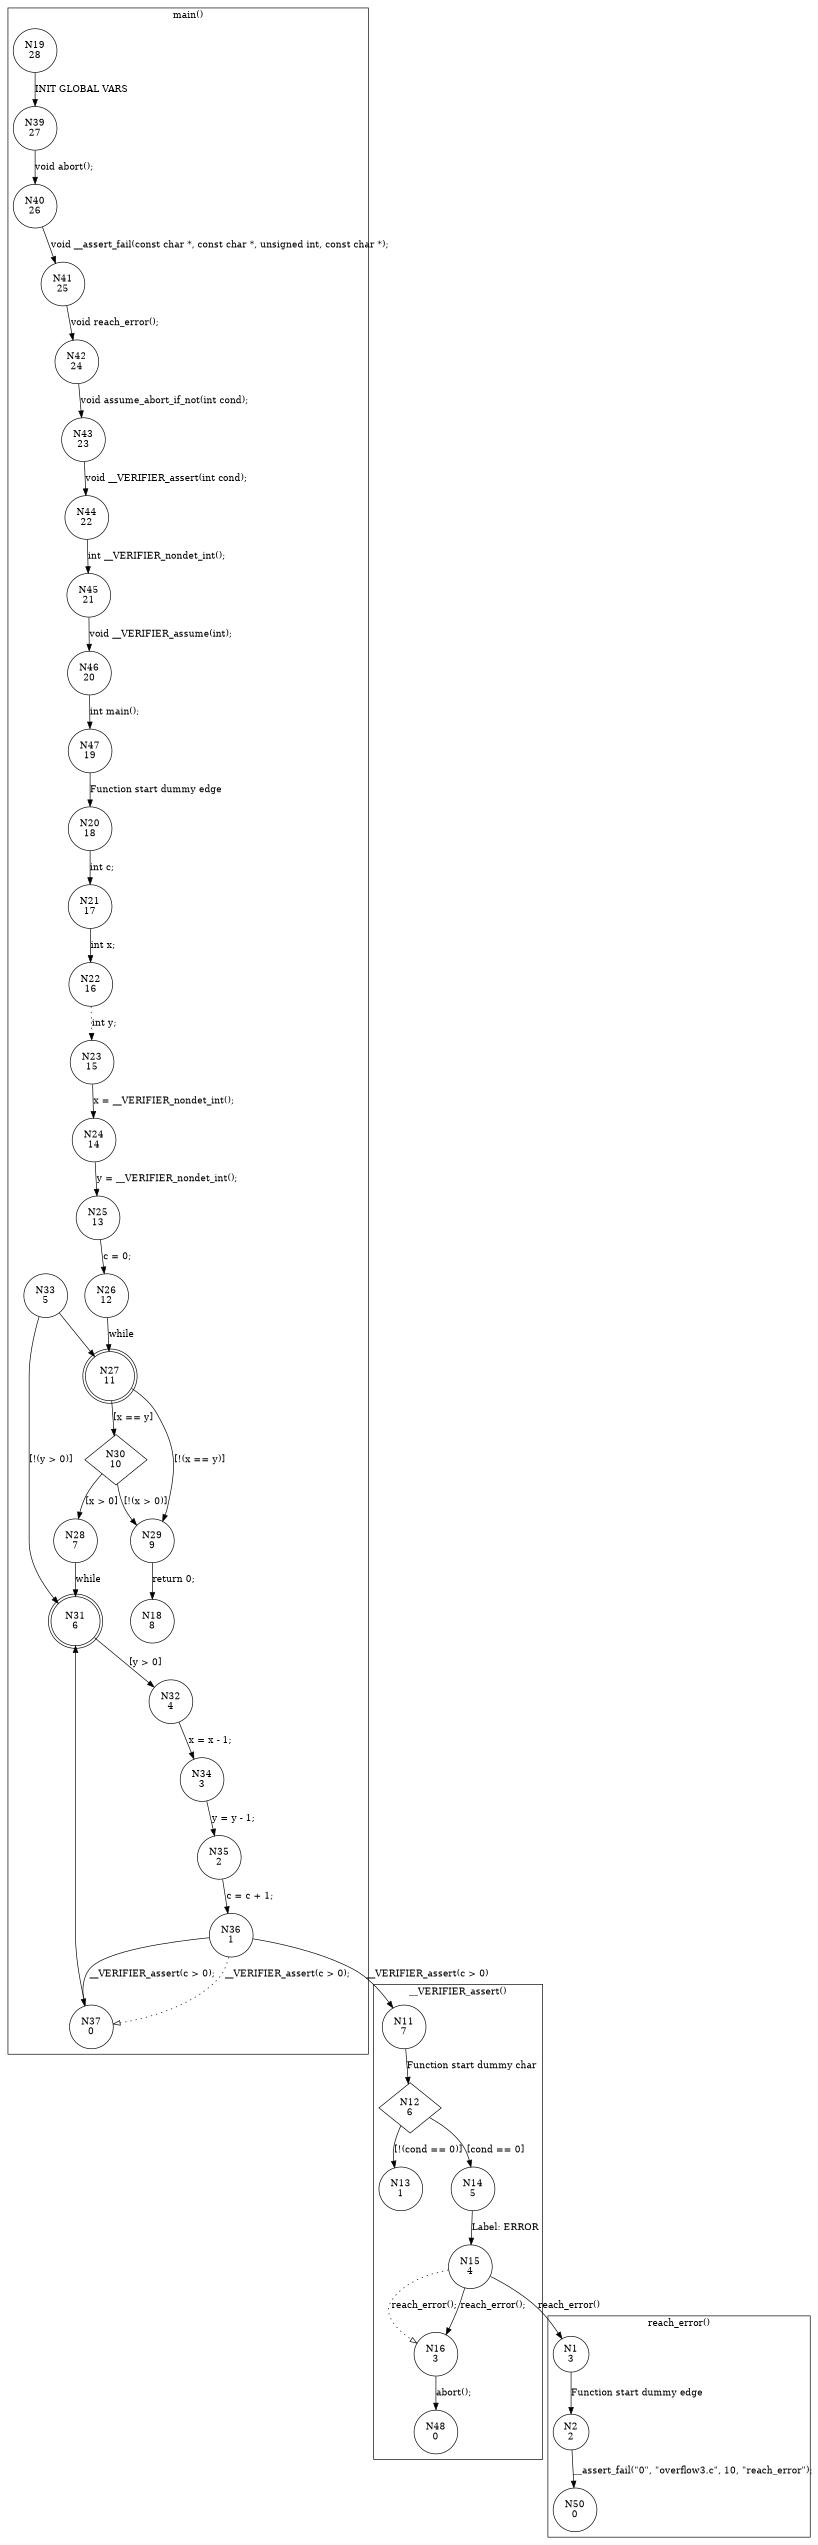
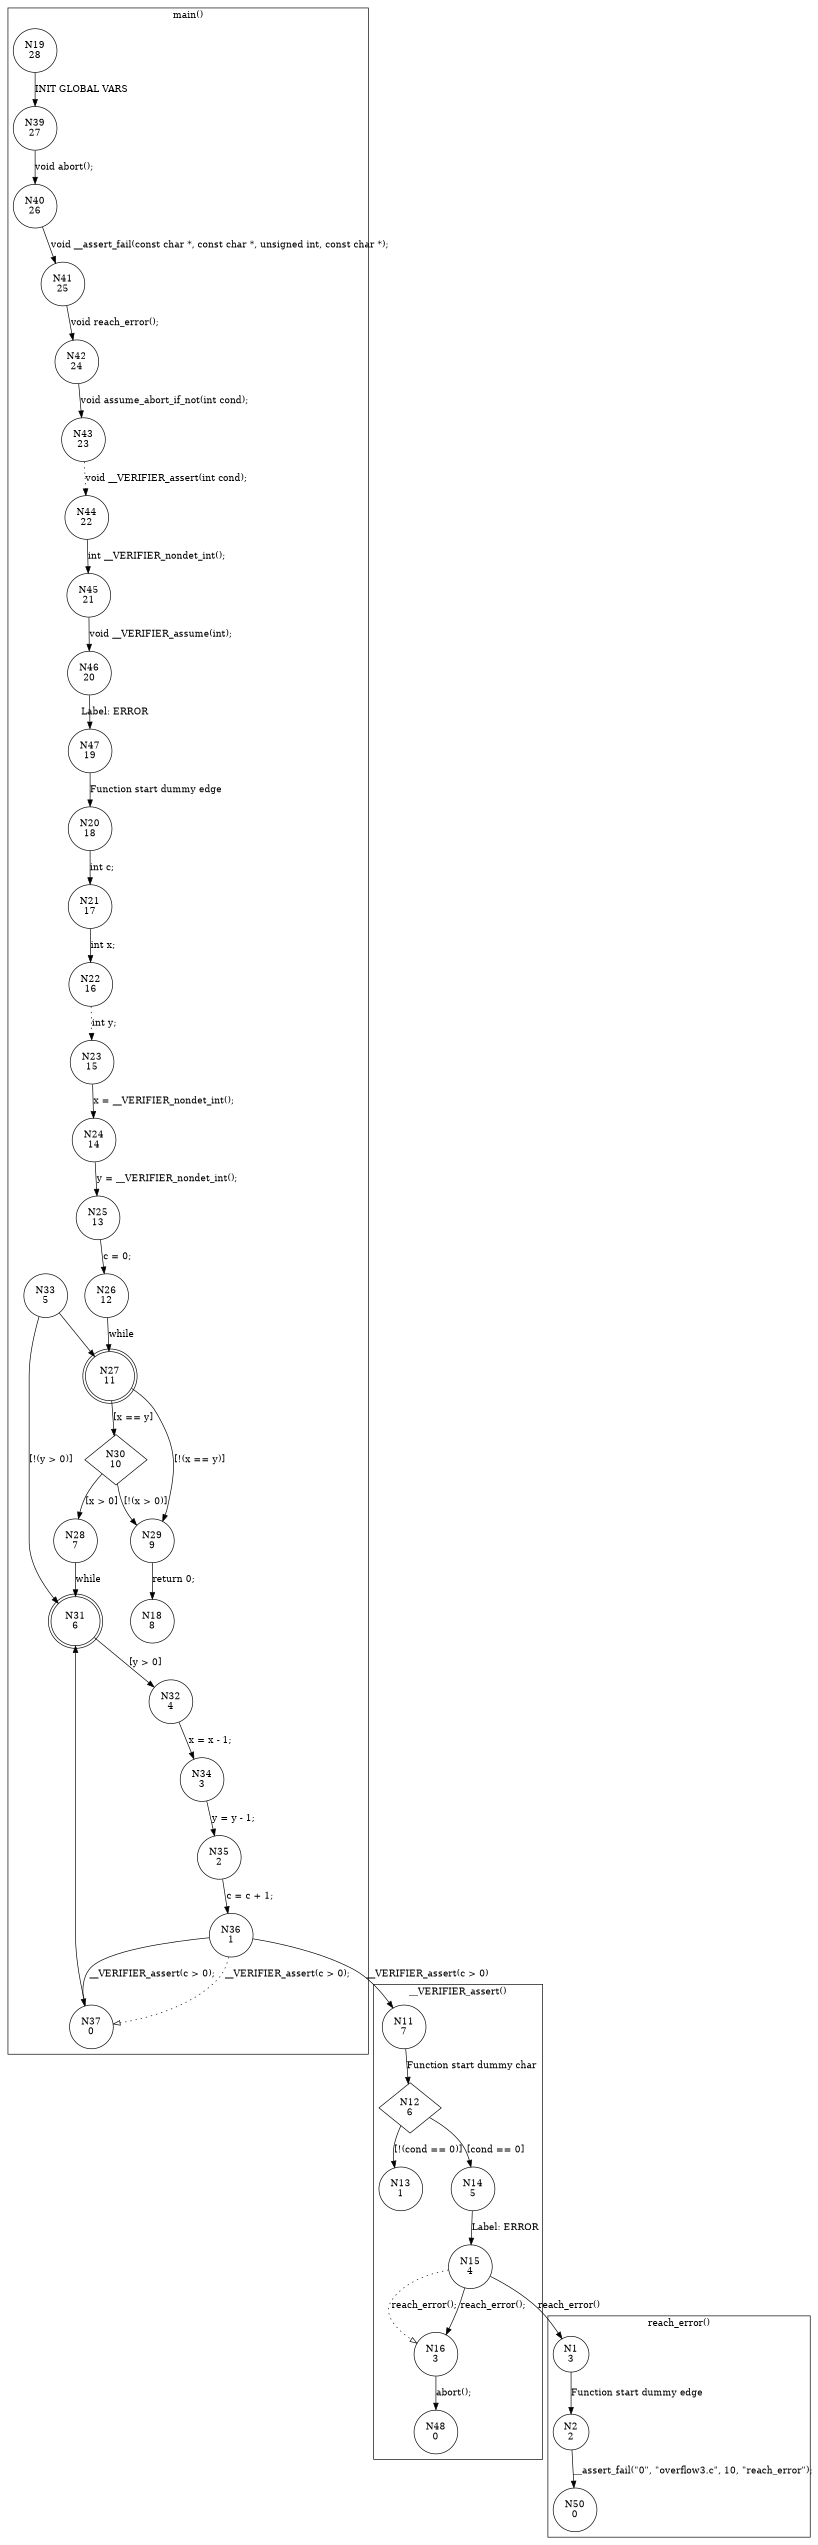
  digraph {
    node [shape=circle]
    n1 [label="N11\n7"]
    n2 [label="N12\n6" shape=diamond]
    n3 [label="N13\n1"]
    n4 [label="N14\n5"]
    n5 [label="N15\n4"]
    n6 [label="N16\n3"]
    n7 [label="N48\n0"]
    n8 [label="N19\n28"]
    n9 [label="N39\n27"]
    n10 [label="N40\n26"]
    n11 [label="N41\n25"]
    n12 [label="N42\n24"]
    n13 [label="N43\n23"]
    n14 [label="N44\n22"]
    n15 [label="N45\n21"]
    n16 [label="N46\n20"]
    n17 [label="N47\n19"]
    n18 [label="N20\n18"]
    n19 [label="N21\n17"]
    n20 [label="N22\n16"]
    n21 [label="N23\n15"]
    n22 [label="N24\n14"]
    n23 [label="N25\n13"]
    n24 [label="N26\n12"]
    n25 [label="N27\n11" shape=doublecircle]
    n26 [label="N29\n9"]
    n27 [label="N30\n10" shape=diamond]
    n28 [label="N18\n8"]
    n29 [label="N28\n7"]
    n30 [label="N31\n6" shape=doublecircle]
    n31 [label="N33\n5"]
    n32 [label="N32\n4"]
    n33 [label="N34\n3"]
    n34 [label="N35\n2"]
    n35 [label="N36\n1"]
    n36 [label="N37\n0"]
    n37 [label="N1\n3"]
    n38 [label="N2\n2"]
    n39 [label="N50\n0"]
    subgraph cluster_1 {
      label="__VERIFIER_assert()"
      n1
      n2
      n3
      n4
      n5
      n6
      n7
    }
    subgraph cluster_2 {
      label="assume_abort_if_not()"
    }
    subgraph cluster_3 {
      label="main()"
      n8
      n9
      n10
      n11
      n12
      n13
      n14
      n15
      n16
      n17
      n18
      n19
      n20
      n21
      n22
      n23
      n24
      n25
      n26
      n27
      n28
      n29
      n30
      n31
      n32
      n33
      n34
      n35
      n36
    }
    subgraph cluster_4 {
      label="reach_error()"
      n37
      n38
      n39
    }
    n1 -> n2 [label="Function start dummy char"]
    n2 -> n3 [label="[!(cond == 0)]"]
    n2 -> n4 [label="[cond == 0]"]
    n4 -> n5 [label="Label: ERROR"]
    n5 -> n6 [arrowhead=empty label="reach_error();" style=dotted]
    n5 -> n6 [label="reach_error();"]
    n5 -> n37 [label="reach_error()"]
    n6 -> n7 [label="abort();"]
    n8 -> n9 [label="INIT GLOBAL VARS"]
    n9 -> n10 [label="void abort();"]
    n10 -> n11 [label="void __assert_fail(const char *, const char *, unsigned int, const char *);"]
    n11 -> n12 [label="void reach_error();"]
    n12 -> n13 [label="void assume_abort_if_not(int cond);"]
-   n13 -> n14 [label="void __VERIFIER_assert(int cond);"]
+   n13 -> n14 [label="void __VERIFIER_assert(int cond);" style=dotted]
    n14 -> n15 [label="int __VERIFIER_nondet_int();"]
    n15 -> n16 [label="void __VERIFIER_assume(int);"]
-   n16 -> n17 [label="int main();"]
+   n16 -> n17 [label="Label: ERROR"]
    n17 -> n18 [label="Function start dummy edge"]
    n18 -> n19 [label="int c;"]
    n19 -> n20 [label="int x;"]
    n20 -> n21 [label="int y;" style=dotted]
    n21 -> n22 [label="x = __VERIFIER_nondet_int();"]
    n22 -> n23 [label="y = __VERIFIER_nondet_int();"]
    n23 -> n24 [label="c = 0;"]
    n24 -> n25 [label=while]
    n25 -> n26 [label="[!(x == y)]"]
    n25 -> n27 [label="[x == y]"]
    n26 -> n28 [label="return 0;"]
    n27 -> n26 [label="[!(x > 0)]"]
    n27 -> n29 [label="[x > 0]"]
    n29 -> n30 [label=while]
    n30 -> n32 [label="[y > 0]"]
    n31 -> n25
    n31 -> n30 [label="[!(y > 0)]"]
    n32 -> n33 [label="x = x - 1;"]
    n33 -> n34 [label="y = y - 1;"]
    n34 -> n35 [label="c = c + 1;"]
    n35 -> n1 [label="__VERIFIER_assert(c > 0)"]
    n35 -> n36 [arrowhead=empty label="__VERIFIER_assert(c > 0);" style=dotted]
    n35 -> n36 [label="__VERIFIER_assert(c > 0);"]
    n36 -> n30
    n37 -> n38 [label="Function start dummy edge"]
    n38 -> n39 [label="__assert_fail(\"0\", \"overflow3.c\", 10, \"reach_error\");"]
  }
